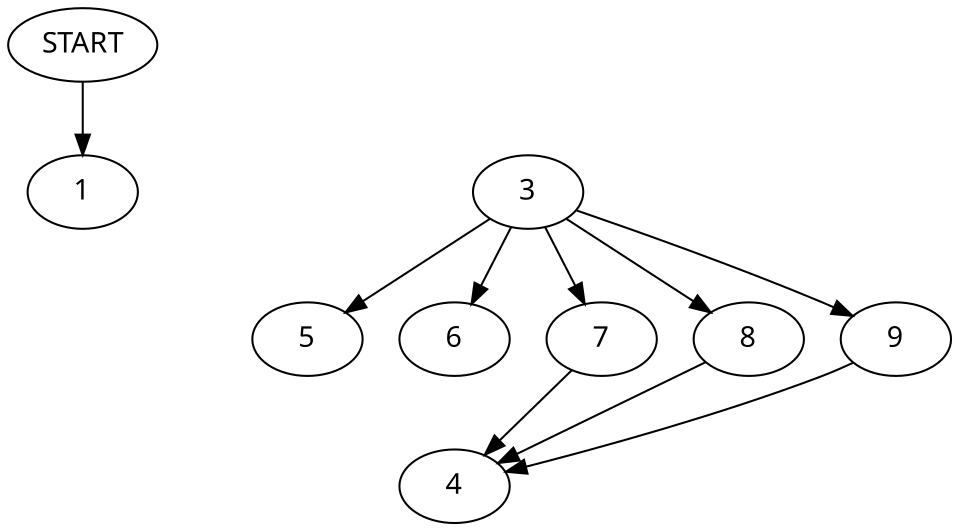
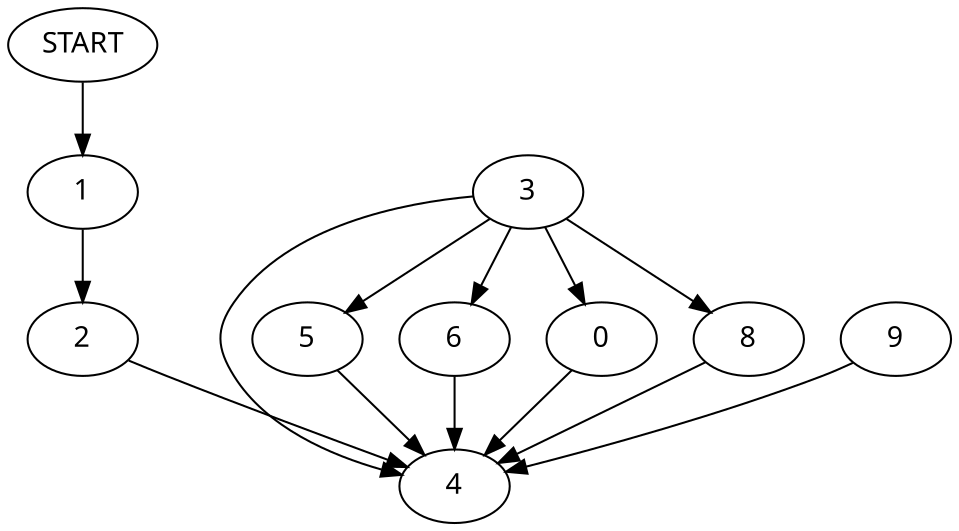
  digraph {
    fontname="Noto Sans"
    node [fontname="Noto Sans"]
    edge [fontname="Noto Sans"]
    n1 [label=START]
    1
+   2
    4
    3
    5
    6
-   7
+   7 [label=0]
    8
    9
    n1 -> 1
+   1 -> 2
+   2 -> 4
    3 -> 5
    3 -> 6
    3 -> 7
    3 -> 8
-   3 -> 9
+   3 -> 4
+   5 -> 4
+   6 -> 4
    7 -> 4
    8 -> 4
    9 -> 4
  }
